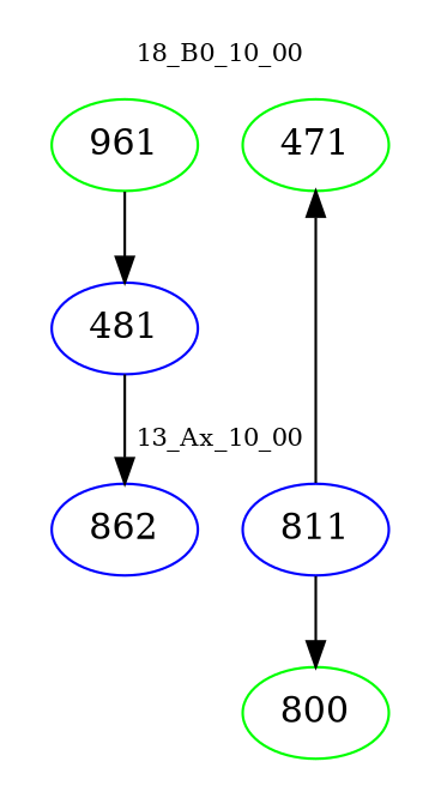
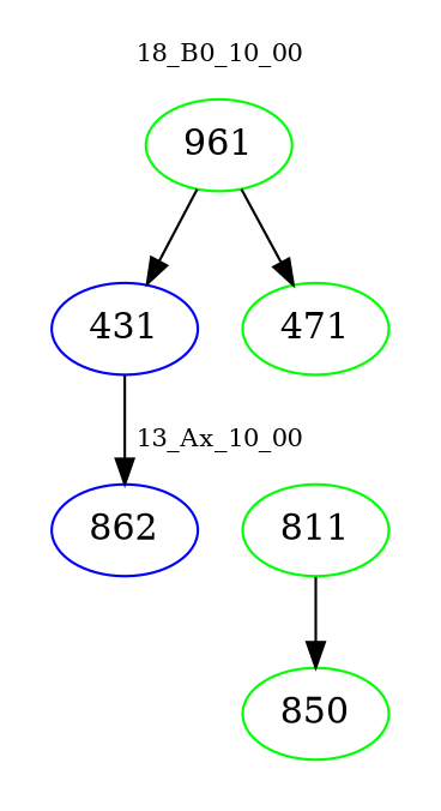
  digraph {
    node [color=green]
    edge [color=black]
-   n1 [color=blue label=811]
-   n2 [label=800]
+   n1 [label=811]
+   n2 [label=850]
    n3 [color=blue label=862]
    n4 [label=961]
-   n5 [color=blue label=481]
+   n5 [color=blue label=431]
    n6 [label=471]
    subgraph cluster_1 {
      color=white
      fontsize=10
      label="13_Ax_10_00"
      n1
      n2
      n3
    }
    subgraph cluster_2 {
      color=white
      fontsize=10
      label="18_B0_10_00"
      n4
      n5
      n6
    }
    n1 -> n2
    n4 -> n5
-   n1 -> n6
+   n4 -> n6
    n5 -> n3
  }
